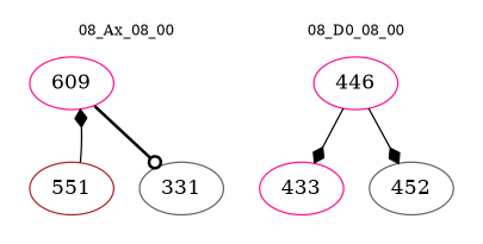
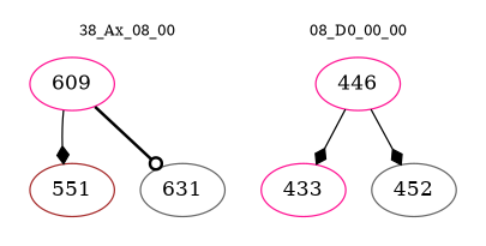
  digraph {
    node [color=deeppink]
    edge [arrowhead=diamond color=black style=solid]
    n1 [label=609]
    n2 [color=brown label=551]
-   n3 [color=gray40 label=331]
+   n3 [color=gray40 label=631]
    n4 [label=446]
    n5 [label=433]
    n6 [color=gray40 label=452]
    subgraph cluster_1 {
      color=white
      fontsize=10
-     label="08_Ax_08_00"
+     label="38_Ax_08_00"
      n1
      n2
      n3
    }
    subgraph cluster_2 {
      color=white
      fontsize=10
-     label="08_D0_08_00"
+     label="08_D0_00_00"
      n4
      n5
      n6
    }
-   n2 -> n1
+   n1 -> n2
    n1 -> n3 [arrowhead=odot style=bold]
    n4 -> n5
    n4 -> n6
  }
